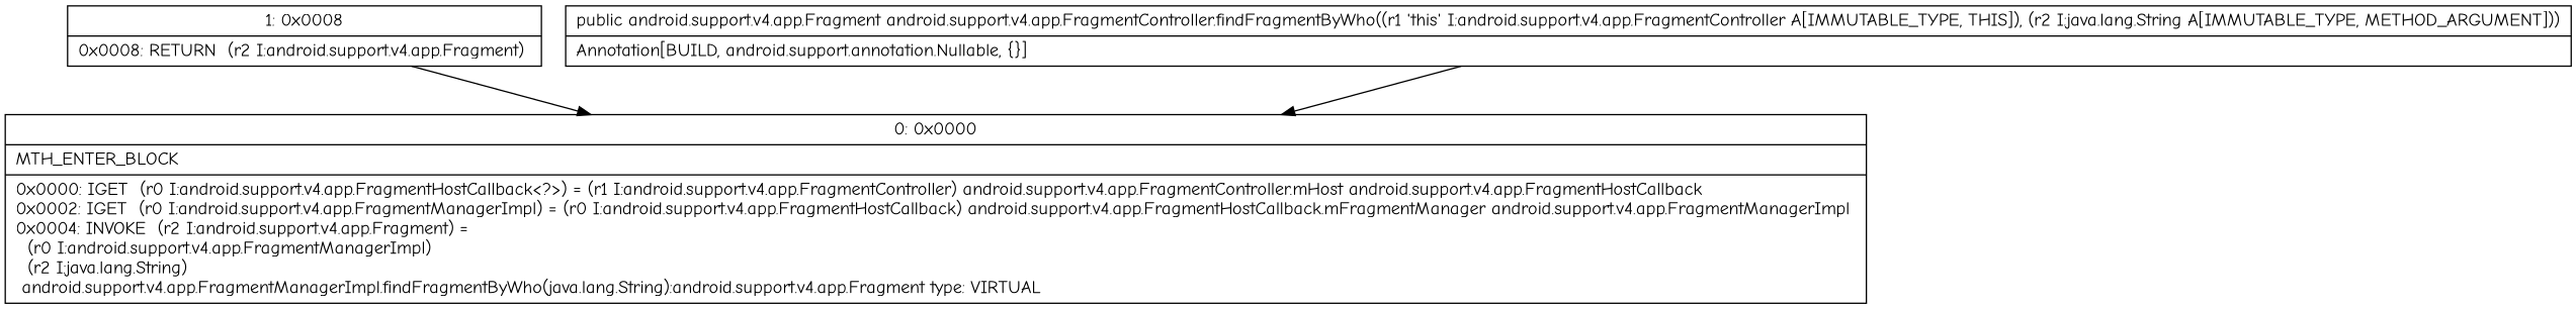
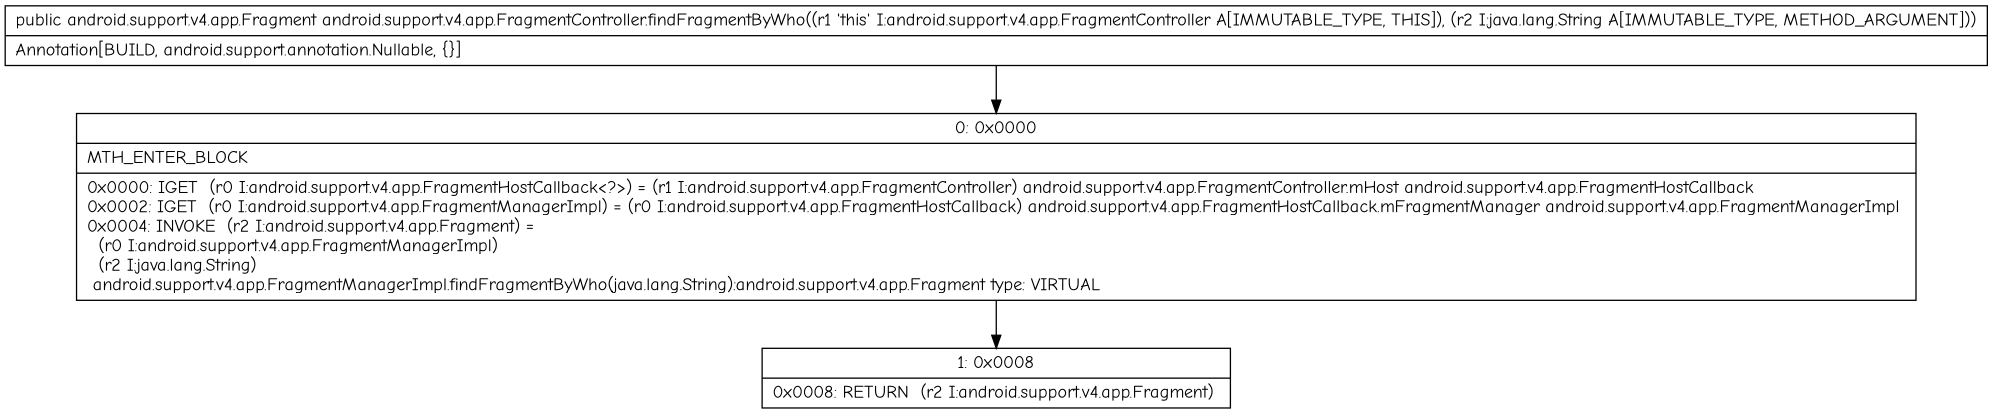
  digraph {
    fontname="Comic Neue"
    node [shape=record fontname="Comic Neue"]
    edge [fontname="Comic Neue"]
    n1 [label="{0\:\ 0x0000|MTH_ENTER_BLOCK\l|0x0000: IGET  (r0 I:android.support.v4.app.FragmentHostCallback\<?\>) = (r1 I:android.support.v4.app.FragmentController) android.support.v4.app.FragmentController.mHost android.support.v4.app.FragmentHostCallback \l0x0002: IGET  (r0 I:android.support.v4.app.FragmentManagerImpl) = (r0 I:android.support.v4.app.FragmentHostCallback) android.support.v4.app.FragmentHostCallback.mFragmentManager android.support.v4.app.FragmentManagerImpl \l0x0004: INVOKE  (r2 I:android.support.v4.app.Fragment) = \l  (r0 I:android.support.v4.app.FragmentManagerImpl)\l  (r2 I:java.lang.String)\l android.support.v4.app.FragmentManagerImpl.findFragmentByWho(java.lang.String):android.support.v4.app.Fragment type: VIRTUAL \l}"]
    n2 [label="{1\:\ 0x0008|0x0008: RETURN  (r2 I:android.support.v4.app.Fragment) \l}"]
    n3 [label="{public android.support.v4.app.Fragment android.support.v4.app.FragmentController.findFragmentByWho((r1 'this' I:android.support.v4.app.FragmentController A[IMMUTABLE_TYPE, THIS]), (r2 I:java.lang.String A[IMMUTABLE_TYPE, METHOD_ARGUMENT]))  | Annotation[BUILD, android.support.annotation.Nullable, \{\}]\l}"]
-   n2 -> n1
+   n1 -> n2
    n3 -> n1
  }
